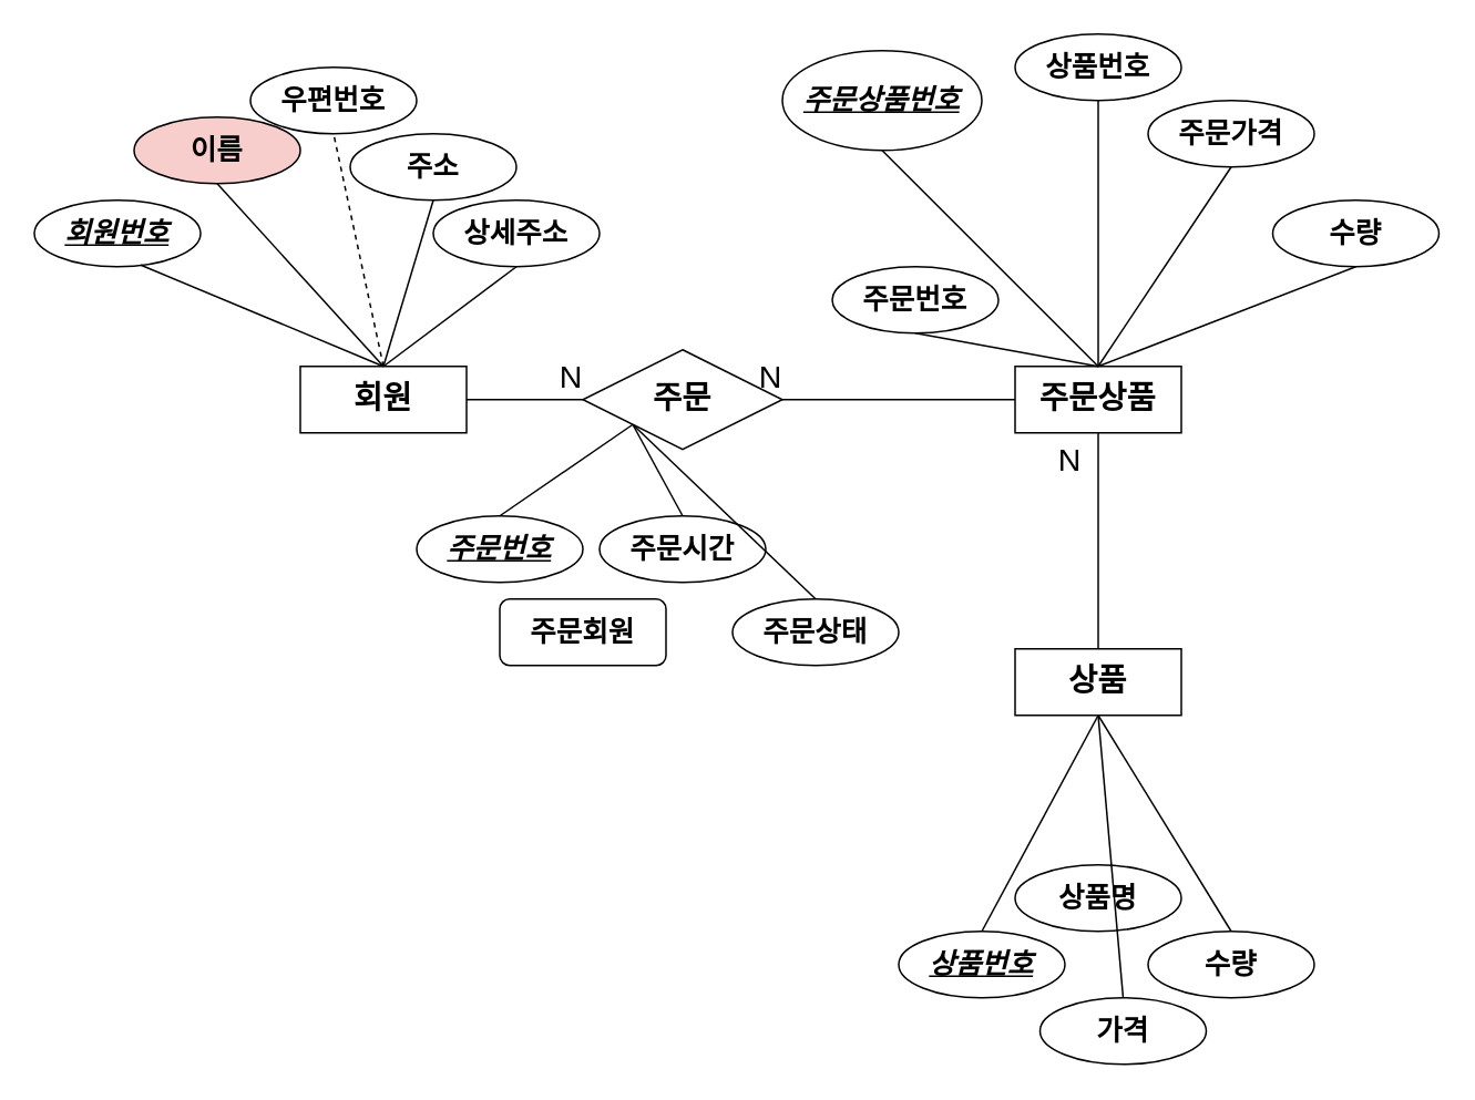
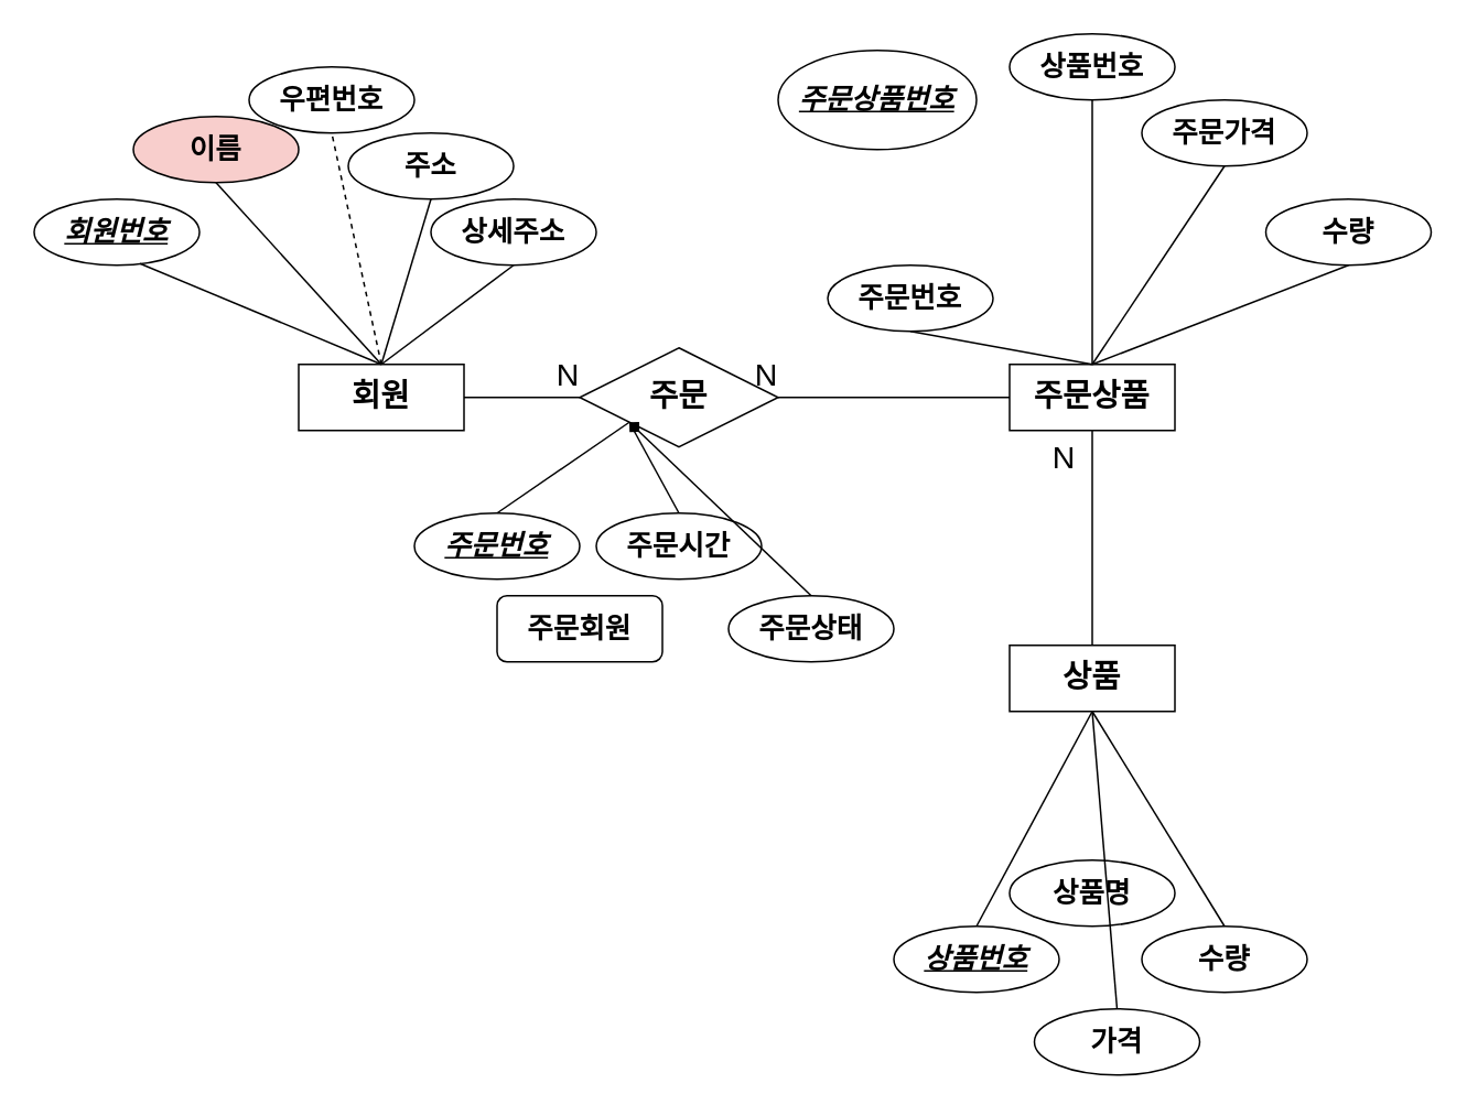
  <mxCell id="0" />
  <mxCell id="1" parent="0" />
  <mxCell id="2" value="&lt;font style=&quot;font-size: 19px;&quot;&gt;&lt;b&gt;회원&lt;/b&gt;&lt;/font&gt;" style="whiteSpace=wrap;html=1;align=center;" vertex="1" parent="1"><mxGeometry x="180" y="220" width="100" height="40" as="geometry" /></mxCell>
  <mxCell id="3" value="&lt;span style=&quot;font-size: 17px;&quot;&gt;&lt;b&gt;이름&lt;/b&gt;&lt;/span&gt;" style="ellipse;whiteSpace=wrap;html=1;align=center;fontSize=19;fillColor=#f8cecc;" vertex="1" parent="1"><mxGeometry x="80" y="70" width="100" height="40" as="geometry" /></mxCell>
  <mxCell id="4" value="&lt;b&gt;&lt;font size=&quot;1&quot; style=&quot;&quot;&gt;&lt;i style=&quot;font-size: 17px;&quot;&gt;회원번호&lt;/i&gt;&lt;/font&gt;&lt;/b&gt;" style="ellipse;whiteSpace=wrap;html=1;align=center;fontStyle=4;fontSize=19;" vertex="1" parent="1"><mxGeometry x="20" y="120" width="100" height="40" as="geometry" /></mxCell>
  <mxCell id="5" value="" style="endArrow=none;html=1;rounded=0;fontSize=17;entryX=0.64;entryY=0.975;entryDx=0;entryDy=0;entryPerimeter=0;exitX=0.5;exitY=0;exitDx=0;exitDy=0;" edge="1" parent="1" source="2" target="4"><mxGeometry relative="1" as="geometry"><mxPoint x="350" y="380" as="sourcePoint" /><mxPoint x="510" y="380" as="targetPoint" /></mxGeometry></mxCell>
  <mxCell id="6" value="&lt;span style=&quot;font-size: 17px;&quot;&gt;&lt;b&gt;우편번호&lt;br&gt;&lt;/b&gt;&lt;/span&gt;" style="ellipse;whiteSpace=wrap;html=1;align=center;fontSize=19;" vertex="1" parent="1"><mxGeometry x="150" y="40" width="100" height="40" as="geometry" /></mxCell>
  <mxCell id="7" value="&lt;span style=&quot;font-size: 17px;&quot;&gt;&lt;b&gt;주소&lt;br&gt;&lt;/b&gt;&lt;/span&gt;" style="ellipse;whiteSpace=wrap;html=1;align=center;fontSize=19;" vertex="1" parent="1"><mxGeometry x="210" y="80" width="100" height="40" as="geometry" /></mxCell>
  <mxCell id="8" value="&lt;span style=&quot;font-size: 17px;&quot;&gt;&lt;b&gt;상세주소&lt;br&gt;&lt;/b&gt;&lt;/span&gt;" style="ellipse;whiteSpace=wrap;html=1;align=center;fontSize=19;" vertex="1" parent="1"><mxGeometry x="260" y="120" width="100" height="40" as="geometry" /></mxCell>
  <mxCell id="9" value="" style="endArrow=none;html=1;rounded=0;fontSize=17;entryX=0.5;entryY=1;entryDx=0;entryDy=0;exitX=0.5;exitY=0;exitDx=0;exitDy=0;" edge="1" parent="1" source="2" target="3"><mxGeometry relative="1" as="geometry"><mxPoint x="130" y="160" as="sourcePoint" /><mxPoint x="320" y="390" as="targetPoint" /></mxGeometry></mxCell>
  <mxCell id="10" value="" style="endArrow=none;html=1;rounded=0;fontSize=17;entryX=0.5;entryY=1;entryDx=0;entryDy=0;exitX=0.5;exitY=0;exitDx=0;exitDy=0;dashed=1;" edge="1" parent="1" source="2" target="6"><mxGeometry relative="1" as="geometry"><mxPoint x="160" y="390" as="sourcePoint" /><mxPoint x="320" y="390" as="targetPoint" /></mxGeometry></mxCell>
  <mxCell id="11" value="" style="endArrow=none;html=1;rounded=0;fontSize=17;entryX=0.5;entryY=1;entryDx=0;entryDy=0;exitX=0.5;exitY=0;exitDx=0;exitDy=0;" edge="1" parent="1" source="2" target="7"><mxGeometry relative="1" as="geometry"><mxPoint x="120" y="90" as="sourcePoint" /><mxPoint x="320" y="390" as="targetPoint" /></mxGeometry></mxCell>
  <mxCell id="12" value="" style="endArrow=none;html=1;rounded=0;fontSize=17;entryX=0.5;entryY=1;entryDx=0;entryDy=0;exitX=0.5;exitY=0;exitDx=0;exitDy=0;" edge="1" parent="1" source="2" target="8"><mxGeometry relative="1" as="geometry"><mxPoint x="160" y="390" as="sourcePoint" /><mxPoint x="320" y="390" as="targetPoint" /></mxGeometry></mxCell>
  <mxCell id="13" value="&lt;font style=&quot;font-size: 19px;&quot;&gt;&lt;b&gt;상품&lt;/b&gt;&lt;/font&gt;" style="whiteSpace=wrap;html=1;align=center;" vertex="1" parent="1"><mxGeometry x="610" y="390" width="100" height="40" as="geometry" /></mxCell>
  <mxCell id="14" value="&lt;span style=&quot;font-size: 17px;&quot;&gt;&lt;b&gt;상품명&lt;/b&gt;&lt;/span&gt;" style="ellipse;whiteSpace=wrap;html=1;align=center;fontSize=19;" vertex="1" parent="1"><mxGeometry x="610" y="520" width="100" height="40" as="geometry" /></mxCell>
  <mxCell id="15" value="&lt;b&gt;&lt;font size=&quot;1&quot; style=&quot;&quot;&gt;&lt;i style=&quot;font-size: 17px;&quot;&gt;상품번호&lt;/i&gt;&lt;/font&gt;&lt;/b&gt;" style="ellipse;whiteSpace=wrap;html=1;align=center;fontStyle=4;fontSize=19;" vertex="1" parent="1"><mxGeometry x="540" y="560" width="100" height="40" as="geometry" /></mxCell>
  <mxCell id="16" value="" style="endArrow=none;html=1;rounded=0;fontSize=17;entryX=0.5;entryY=0;entryDx=0;entryDy=0;exitX=0.5;exitY=1;exitDx=0;exitDy=0;" edge="1" parent="1" source="13" target="15"><mxGeometry relative="1" as="geometry"><mxPoint x="650" y="460" as="sourcePoint" /><mxPoint x="990" y="650" as="targetPoint" /></mxGeometry></mxCell>
- <mxCell id="17" value="&lt;span style=&quot;font-size: 17px;&quot;&gt;&lt;b&gt;가격&lt;br&gt;&lt;/b&gt;&lt;/span&gt;" style="ellipse;whiteSpace=wrap;html=1;align=center;fontSize=19;" vertex="1" parent="1"><mxGeometry x="625" y="600" width="100" height="40" as="geometry" /></mxCell>
+ <mxCell id="17" value="&lt;span style=&quot;font-size: 17px;&quot;&gt;&lt;b&gt;가격&lt;br&gt;&lt;/b&gt;&lt;/span&gt;" style="ellipse;whiteSpace=wrap;html=1;align=center;fontSize=19;" vertex="1" parent="1"><mxGeometry x="625" y="610" width="100" height="40" as="geometry" /></mxCell>
  <mxCell id="18" value="&lt;span style=&quot;font-size: 17px;&quot;&gt;&lt;b&gt;수량&lt;br&gt;&lt;/b&gt;&lt;/span&gt;" style="ellipse;whiteSpace=wrap;html=1;align=center;fontSize=19;" vertex="1" parent="1"><mxGeometry x="690" y="560" width="100" height="40" as="geometry" /></mxCell>
  <mxCell id="19" value="" style="endArrow=none;html=1;rounded=0;fontSize=17;exitX=0.5;exitY=1;exitDx=0;exitDy=0;entryX=0.5;entryY=0;entryDx=0;entryDy=0;" edge="1" parent="1" source="13" target="17"><mxGeometry relative="1" as="geometry"><mxPoint x="640" y="660" as="sourcePoint" /><mxPoint x="670" y="560" as="targetPoint" /></mxGeometry></mxCell>
  <mxCell id="20" value="" style="endArrow=none;html=1;rounded=0;fontSize=17;exitX=0.5;exitY=1;exitDx=0;exitDy=0;entryX=0.5;entryY=0;entryDx=0;entryDy=0;" edge="1" parent="1" source="13" target="18"><mxGeometry relative="1" as="geometry"><mxPoint x="600" y="360" as="sourcePoint" /><mxPoint x="760" y="600" as="targetPoint" /></mxGeometry></mxCell>
  <mxCell id="21" value="&lt;b&gt;&lt;font style=&quot;font-size: 19px;&quot;&gt;주문&lt;/font&gt;&lt;/b&gt;" style="shape=rhombus;perimeter=rhombusPerimeter;whiteSpace=wrap;html=1;align=center;fontSize=17;" vertex="1" parent="1"><mxGeometry x="350" y="210" width="120" height="60" as="geometry" /></mxCell>
  <mxCell id="22" value="&lt;font style=&quot;font-size: 19px;&quot;&gt;&lt;b&gt;주문상품&lt;/b&gt;&lt;/font&gt;" style="whiteSpace=wrap;html=1;align=center;" vertex="1" parent="1"><mxGeometry x="610" y="220" width="100" height="40" as="geometry" /></mxCell>
  <mxCell id="23" value="&lt;span style=&quot;font-size: 17px;&quot;&gt;&lt;b&gt;주문번호&lt;/b&gt;&lt;/span&gt;" style="ellipse;whiteSpace=wrap;html=1;align=center;fontSize=19;" vertex="1" parent="1"><mxGeometry x="500" y="160" width="100" height="40" as="geometry" /></mxCell>
  <mxCell id="24" value="&lt;b&gt;&lt;font size=&quot;1&quot; style=&quot;&quot;&gt;&lt;i style=&quot;font-size: 17px;&quot;&gt;주문상품번호&lt;/i&gt;&lt;/font&gt;&lt;/b&gt;" style="ellipse;whiteSpace=wrap;html=1;align=center;fontStyle=4;fontSize=19;" vertex="1" parent="1"><mxGeometry x="470" y="30" width="120" height="60" as="geometry" /></mxCell>
- <mxCell id="25" value="" style="endArrow=none;html=1;rounded=0;fontSize=17;entryX=0.5;entryY=1;entryDx=0;entryDy=0;exitX=0.5;exitY=0;exitDx=0;exitDy=0;" edge="1" source="22" target="24" parent="1"><mxGeometry relative="1" as="geometry"><mxPoint x="660" y="220" as="sourcePoint" /><mxPoint x="1040" y="640" as="targetPoint" /></mxGeometry></mxCell>
  <mxCell id="26" value="&lt;span style=&quot;font-size: 17px;&quot;&gt;&lt;b&gt;상품번호&lt;br&gt;&lt;/b&gt;&lt;/span&gt;" style="ellipse;whiteSpace=wrap;html=1;align=center;fontSize=19;" vertex="1" parent="1"><mxGeometry x="610" y="20" width="100" height="40" as="geometry" /></mxCell>
  <mxCell id="27" value="&lt;span style=&quot;font-size: 17px;&quot;&gt;&lt;b&gt;주문가격&lt;br&gt;&lt;/b&gt;&lt;/span&gt;" style="ellipse;whiteSpace=wrap;html=1;align=center;fontSize=19;" vertex="1" parent="1"><mxGeometry x="690" y="60" width="100" height="40" as="geometry" /></mxCell>
  <mxCell id="28" value="&lt;span style=&quot;font-size: 17px;&quot;&gt;&lt;b&gt;수량&lt;br&gt;&lt;/b&gt;&lt;/span&gt;" style="ellipse;whiteSpace=wrap;html=1;align=center;fontSize=19;" vertex="1" parent="1"><mxGeometry x="765" y="120" width="100" height="40" as="geometry" /></mxCell>
  <mxCell id="29" value="" style="endArrow=none;html=1;rounded=0;fontSize=17;entryX=0.5;entryY=1;entryDx=0;entryDy=0;exitX=0.5;exitY=0;exitDx=0;exitDy=0;" edge="1" source="22" target="23" parent="1"><mxGeometry relative="1" as="geometry"><mxPoint x="640" y="290" as="sourcePoint" /><mxPoint x="850" y="650" as="targetPoint" /></mxGeometry></mxCell>
  <mxCell id="30" value="" style="endArrow=none;html=1;rounded=0;fontSize=17;entryX=0.5;entryY=1;entryDx=0;entryDy=0;exitX=0.5;exitY=0;exitDx=0;exitDy=0;" edge="1" source="22" target="27" parent="1"><mxGeometry relative="1" as="geometry"><mxPoint x="720" y="490" as="sourcePoint" /><mxPoint x="850" y="650" as="targetPoint" /></mxGeometry></mxCell>
  <mxCell id="31" value="" style="endArrow=none;html=1;rounded=0;fontSize=17;entryX=0.5;entryY=1;entryDx=0;entryDy=0;exitX=0.5;exitY=0;exitDx=0;exitDy=0;" edge="1" source="22" target="28" parent="1"><mxGeometry relative="1" as="geometry"><mxPoint x="790" y="560" as="sourcePoint" /><mxPoint x="850" y="650" as="targetPoint" /></mxGeometry></mxCell>
  <mxCell id="32" value="" style="endArrow=none;html=1;rounded=0;fontSize=19;entryX=1;entryY=0.5;entryDx=0;entryDy=0;exitX=0;exitY=0.5;exitDx=0;exitDy=0;" edge="1" parent="1" source="22" target="21"><mxGeometry relative="1" as="geometry"><mxPoint x="605" y="255" as="sourcePoint" /><mxPoint x="495" y="245" as="targetPoint" /></mxGeometry></mxCell>
  <mxCell id="33" value="N" style="resizable=0;html=1;align=right;verticalAlign=bottom;fontSize=19;" connectable="0" vertex="1" parent="32"><mxGeometry x="1" relative="1" as="geometry" /></mxCell>
  <mxCell id="34" value="" style="endArrow=none;html=1;rounded=0;fontSize=19;entryX=0;entryY=0.5;entryDx=0;entryDy=0;exitX=1;exitY=0.5;exitDx=0;exitDy=0;" edge="1" parent="1" source="2" target="21"><mxGeometry relative="1" as="geometry"><mxPoint x="70" y="170" as="sourcePoint" /><mxPoint x="230" y="170" as="targetPoint" /></mxGeometry></mxCell>
  <mxCell id="35" value="N" style="resizable=0;html=1;align=right;verticalAlign=bottom;fontSize=19;" connectable="0" vertex="1" parent="34"><mxGeometry x="1" relative="1" as="geometry" /></mxCell>
  <mxCell id="36" value="" style="endArrow=none;html=1;rounded=0;fontSize=19;entryX=0.5;entryY=1;entryDx=0;entryDy=0;exitX=0.5;exitY=0;exitDx=0;exitDy=0;" edge="1" parent="1" source="13" target="22"><mxGeometry relative="1" as="geometry"><mxPoint x="450" y="370" as="sourcePoint" /><mxPoint x="610" y="370" as="targetPoint" /></mxGeometry></mxCell>
  <mxCell id="37" value="N" style="resizable=0;html=1;align=right;verticalAlign=bottom;fontSize=19;" connectable="0" vertex="1" parent="36"><mxGeometry x="1" relative="1" as="geometry"><mxPoint x="-10" y="30" as="offset" /></mxGeometry></mxCell>
  <mxCell id="38" value="&lt;b&gt;&lt;font size=&quot;1&quot; style=&quot;&quot;&gt;&lt;i style=&quot;font-size: 17px;&quot;&gt;주문번호&lt;/i&gt;&lt;/font&gt;&lt;/b&gt;" style="ellipse;whiteSpace=wrap;html=1;align=center;fontStyle=4;fontSize=19;" vertex="1" parent="1"><mxGeometry x="250" y="310" width="100" height="40" as="geometry" /></mxCell>
  <mxCell id="39" value="&lt;span style=&quot;font-size: 17px;&quot;&gt;&lt;b&gt;주문회원&lt;/b&gt;&lt;/span&gt;" style="whiteSpace=wrap;html=1;align=center;fontSize=19;rounded=1;" vertex="1" parent="1"><mxGeometry x="300" y="360" width="100" height="40" as="geometry" /></mxCell>
  <mxCell id="40" value="&lt;span style=&quot;font-size: 17px;&quot;&gt;&lt;b&gt;주문시간&lt;/b&gt;&lt;/span&gt;" style="ellipse;whiteSpace=wrap;html=1;align=center;fontSize=19;" vertex="1" parent="1"><mxGeometry x="360" y="310" width="100" height="40" as="geometry" /></mxCell>
  <mxCell id="41" value="&lt;span style=&quot;font-size: 17px;&quot;&gt;&lt;b&gt;주문상태&lt;/b&gt;&lt;/span&gt;" style="ellipse;whiteSpace=wrap;html=1;align=center;fontSize=19;" vertex="1" parent="1"><mxGeometry x="440" y="360" width="100" height="40" as="geometry" /></mxCell>
  <mxCell id="42" value="" style="endArrow=none;html=1;rounded=0;fontSize=19;entryX=0;entryY=1;entryDx=0;entryDy=0;exitX=0.5;exitY=0;exitDx=0;exitDy=0;" edge="1" parent="1" source="38" target="21"><mxGeometry relative="1" as="geometry"><mxPoint x="270" y="460" as="sourcePoint" /><mxPoint x="430" y="460" as="targetPoint" /></mxGeometry></mxCell>
  <mxCell id="43" value="" style="endArrow=none;html=1;rounded=0;fontSize=19;entryX=0;entryY=1;entryDx=0;entryDy=0;exitX=0.5;exitY=0;exitDx=0;exitDy=0;" edge="1" parent="1" source="40" target="21"><mxGeometry relative="1" as="geometry"><mxPoint x="270" y="460" as="sourcePoint" /><mxPoint x="430" y="460" as="targetPoint" /></mxGeometry></mxCell>
- <mxCell id="44" value="" style="endArrow=none;html=1;rounded=0;fontSize=19;entryX=0;entryY=1;entryDx=0;entryDy=0;exitX=0.5;exitY=0;exitDx=0;exitDy=0;" edge="1" parent="1" source="41" target="21"><mxGeometry relative="1" as="geometry"><mxPoint x="270" y="460" as="sourcePoint" /><mxPoint x="430" y="460" as="targetPoint" /></mxGeometry></mxCell>
+ <mxCell id="44" value="" style="endArrow=diamond;html=1;rounded=0;fontSize=19;entryX=0;entryY=1;entryDx=0;entryDy=0;exitX=0.5;exitY=0;exitDx=0;exitDy=0;" edge="1" parent="1" source="41" target="21"><mxGeometry relative="1" as="geometry"><mxPoint x="270" y="460" as="sourcePoint" /><mxPoint x="430" y="460" as="targetPoint" /></mxGeometry></mxCell>
  <mxCell id="45" value="" style="endArrow=none;html=1;rounded=0;fontSize=19;entryX=0.5;entryY=1;entryDx=0;entryDy=0;exitX=0.5;exitY=0;exitDx=0;exitDy=0;" edge="1" parent="1" source="22" target="26"><mxGeometry relative="1" as="geometry"><mxPoint x="410" y="460" as="sourcePoint" /><mxPoint x="570" y="460" as="targetPoint" /></mxGeometry></mxCell>
